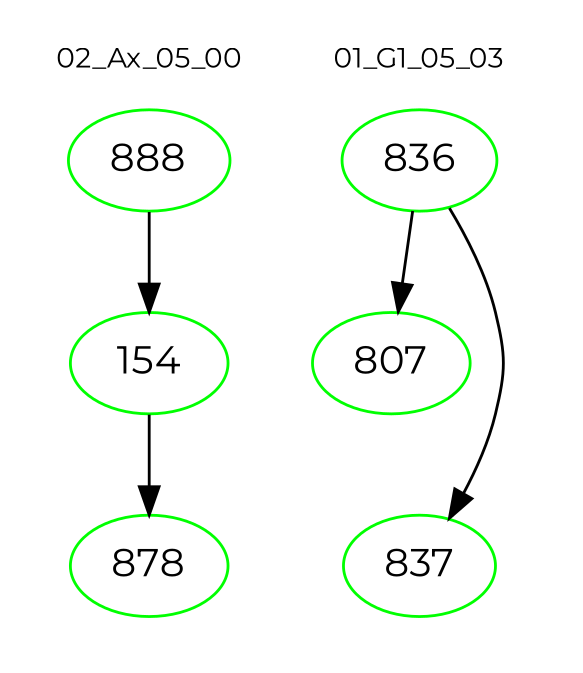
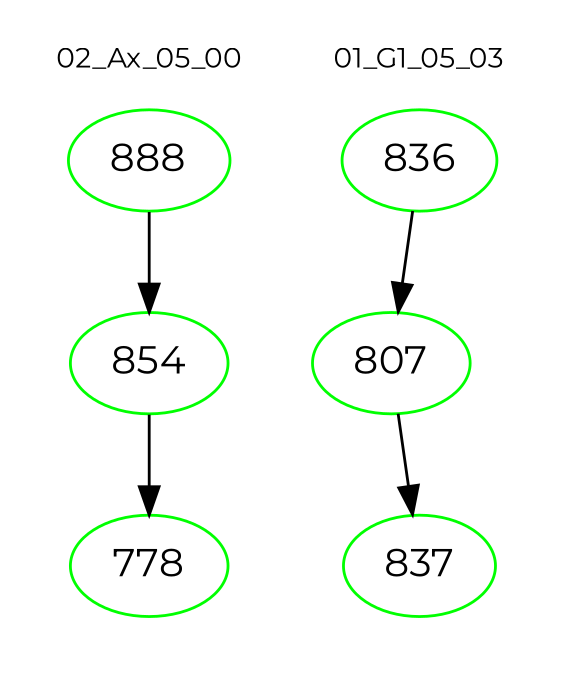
  digraph {
    fontname=Montserrat
    node [color=green fontname=Montserrat]
    edge [color=black fontname=Montserrat]
    n1 [label=888]
-   n2 [label=154]
-   n3 [label=878]
+   n2 [label=854]
+   n3 [label=778]
    n4 [label=836]
    n5 [label=807]
    n6 [label=837]
    subgraph cluster_1 {
      color=white
      fontsize=10
      label="02_Ax_05_00"
      n1
      n2
      n3
    }
    subgraph cluster_2 {
      color=white
      fontsize=10
      label="01_G1_05_03"
      n4
      n5
      n6
    }
    n1 -> n2
    n2 -> n3
    n4 -> n5
-   n4 -> n6
+   n5 -> n6
  }
